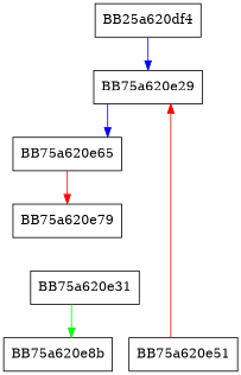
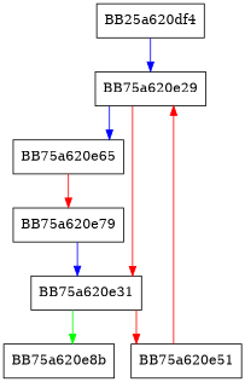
  digraph {
    splines=ortho
    node [shape=box]
    edge [color=red]
    n1 [label=BB25a620df4]
    BB75a620e29
    BB75a620e65
    BB75a620e31
    BB75a620e79
    BB75a620e8b
    BB75a620e51
    n1 -> BB75a620e29 [color=blue]
    BB75a620e29 -> BB75a620e65 [color=blue]
+   BB75a620e29 -> BB75a620e31
    BB75a620e65 -> BB75a620e79
    BB75a620e31 -> BB75a620e8b [color=green]
+   BB75a620e31 -> BB75a620e51
+   BB75a620e79 -> BB75a620e31 [color=blue]
    BB75a620e51 -> BB75a620e29
  }
